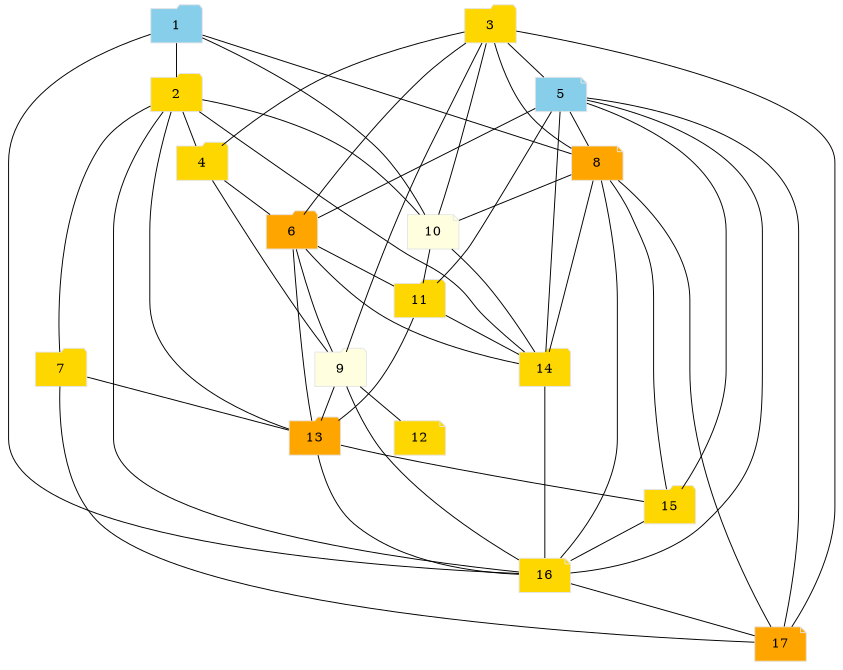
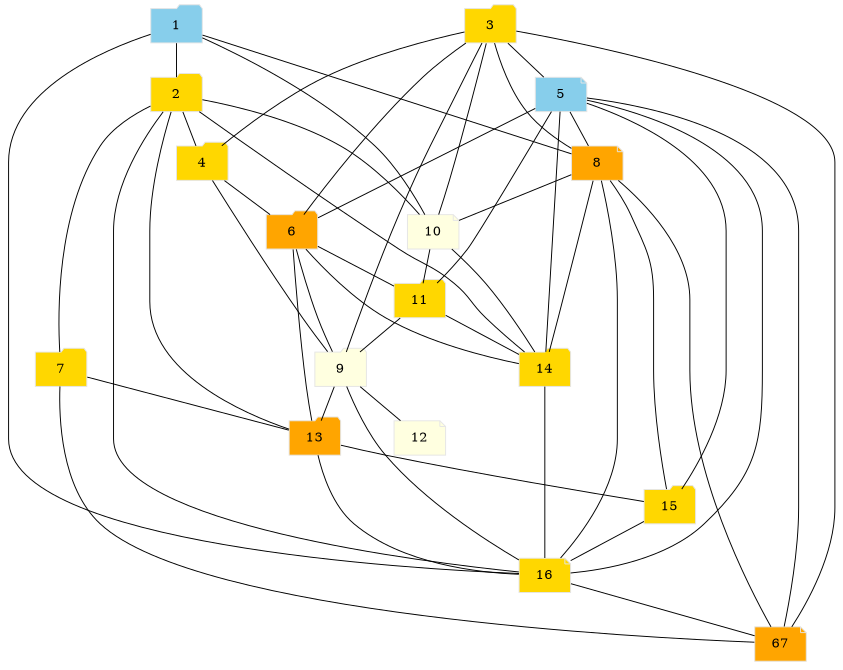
  graph {
    node [color=gray90 fillcolor=gold shape=folder style=filled]
    edge [weight=1.0]
    1 [fillcolor=skyblue]
    2
    8 [fillcolor=orange shape=note]
    10 [fillcolor=lightyellow shape=note]
    16 [shape=note]
    4
    7
    13 [fillcolor=orange]
    14
-   17 [fillcolor=orange shape=note]
+   17 [fillcolor=orange shape=note label=67]
    15
    11
    6 [fillcolor=orange]
    9 [fillcolor=lightyellow]
    3
    5 [fillcolor=skyblue shape=note]
-   12 [shape=note]
+   12 [fillcolor=lightyellow shape=note]
    1 -- 2
    1 -- 8
    1 -- 10
    1 -- 16 [weight=2.0]
    2 -- 10 [weight=2.0]
    2 -- 16
    2 -- 4
    2 -- 7
    2 -- 13 [weight=2.0]
    2 -- 14
    8 -- 10
    8 -- 16 [weight=2.0]
    8 -- 14
    8 -- 17
    8 -- 15 [weight=2.0]
    10 -- 14
    10 -- 11
    16 -- 17
    4 -- 6
    4 -- 9 [weight=2.0]
    7 -- 13
    7 -- 17
    13 -- 16
    13 -- 15
    14 -- 16 [weight=2.0]
    15 -- 16
-   11 -- 13 [weight=2.0]
+   11 -- 9 [weight=2.0]
    11 -- 14
    6 -- 13
    6 -- 14
    6 -- 11
    6 -- 9
    9 -- 16 [weight=2.0]
    9 -- 13
    9 -- 12
    3 -- 8 [weight=2.0]
    3 -- 10
    3 -- 4
    3 -- 17
    3 -- 6
    3 -- 9
    3 -- 5
    5 -- 8
    5 -- 16
    5 -- 14 [weight=5.0]
    5 -- 17 [weight=2.0]
    5 -- 15 [weight=2.0]
    5 -- 11
    5 -- 6
  }
